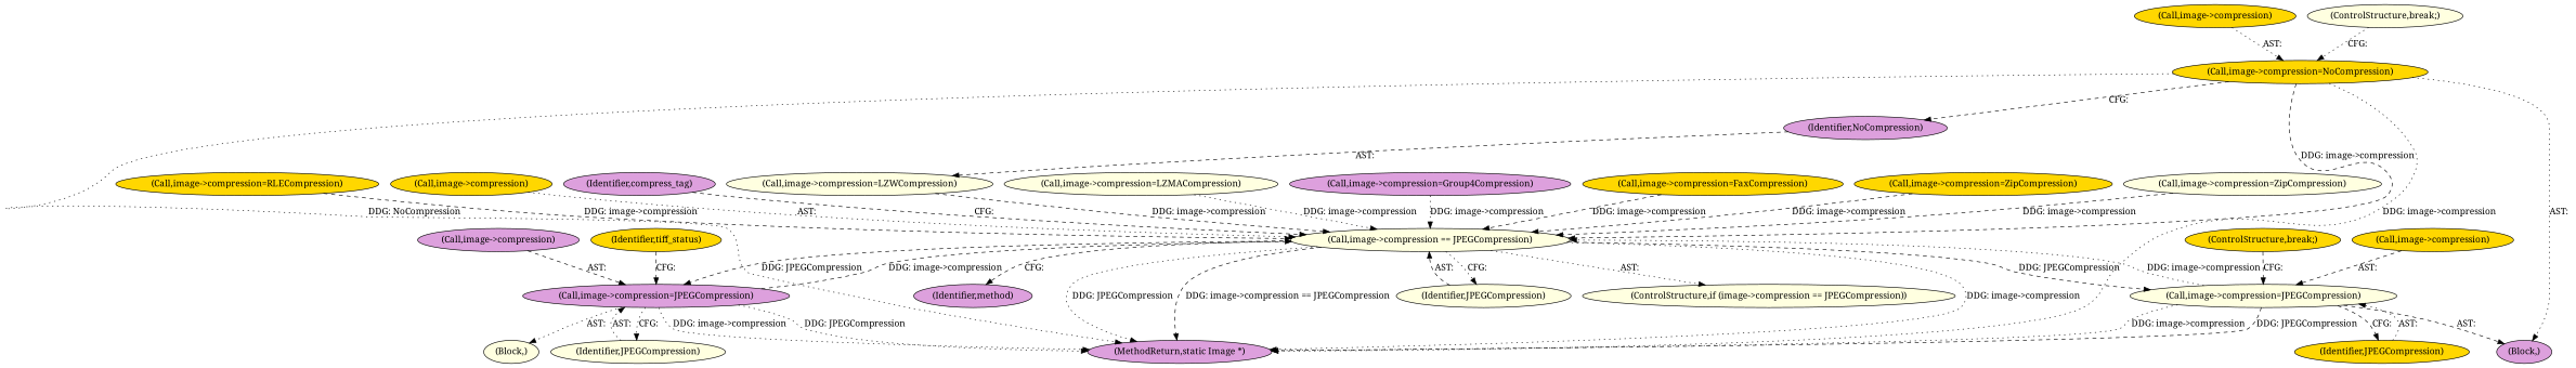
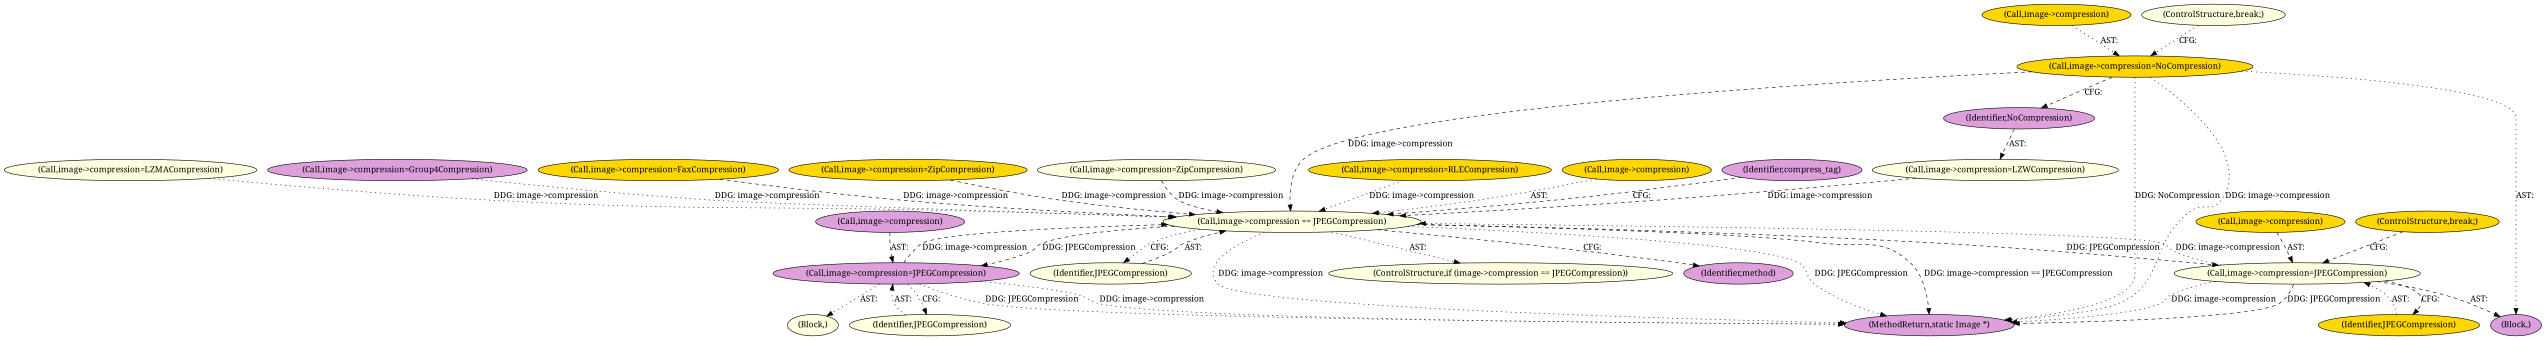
  digraph {
    fontname="Noto Serif"
    node [fillcolor=gold fontname="Noto Serif" style=filled]
    edge [fontname="Noto Serif" style=dashed]
    n1 [label="(Call,image->compression=NoCompression)"]
    n2 [fillcolor=lightyellow label="(Call,image->compression == JPEGCompression)"]
    n3 [fillcolor=plum label="(MethodReturn,static Image *)"]
    n4 [fillcolor=plum label="(Block,)"]
    n5 [fillcolor=plum label="(Identifier,NoCompression)"]
    n6 [fillcolor=plum label="(Call,image->compression=JPEGCompression)"]
    n7 [fillcolor=lightyellow label="(Call,image->compression=JPEGCompression)"]
    n8 [fillcolor=lightyellow label="(Identifier,JPEGCompression)"]
    n9 [fillcolor=lightyellow label="(ControlStructure,if (image->compression == JPEGCompression))"]
    n10 [fillcolor=plum label="(Identifier,method)"]
    n11 [fillcolor=lightyellow label="(Call,image->compression=LZWCompression)"]
    n12 [fillcolor=lightyellow label="(Identifier,JPEGCompression)"]
    n13 [fillcolor=lightyellow label="(Block,)"]
    n14 [label="(Identifier,JPEGCompression)"]
    n15 [label="(Call,image->compression)"]
    n16 [label="(Call,image->compression=RLECompression)"]
    n17 [label="(Call,image->compression)"]
    n18 [fillcolor=plum label="(Call,image->compression)"]
    n19 [fillcolor=plum label="(Identifier,compress_tag)"]
    n20 [fillcolor=lightyellow label="(Call,image->compression=LZMACompression)"]
    n21 [fillcolor=plum label="(Call,image->compression=Group4Compression)"]
-   n22 [label="(Identifier,tiff_status)"]
    n23 [label="(Call,image->compression=FaxCompression)"]
    n24 [fillcolor=lightyellow label="(ControlStructure,break;)"]
    n25 [label="(ControlStructure,break;)"]
    n26 [label="(Call,image->compression)"]
    n27 [label="(Call,image->compression=ZipCompression)"]
    n28 [fillcolor=lightyellow label="(Call,image->compression=ZipCompression)"]
    n1 -> n2 [label="DDG: image->compression"]
    n1 -> n3 [label="DDG: NoCompression" style=dotted]
    n1 -> n3 [label="DDG: image->compression" style=dotted]
    n1 -> n4 [label="AST: " style=dotted]
    n1 -> n5 [label="CFG: "]
    n2 -> n3 [label="DDG: image->compression == JPEGCompression"]
    n2 -> n3 [label="DDG: image->compression" style=dotted]
    n2 -> n3 [label="DDG: JPEGCompression" style=dotted]
    n2 -> n6 [label="DDG: JPEGCompression"]
    n2 -> n7 [label="DDG: JPEGCompression"]
    n2 -> n8 [label="CFG: " style=dotted]
    n2 -> n9 [label="AST: " style=dotted]
    n2 -> n10 [label="CFG: "]
    n5 -> n11 [label="AST: "]
    n6 -> n2 [label="DDG: image->compression"]
    n6 -> n3 [label="DDG: JPEGCompression" style=dotted]
    n6 -> n3 [label="DDG: image->compression" style=dotted]
    n6 -> n12 [label="CFG: " style=dotted]
    n6 -> n13 [label="AST: " style=dotted]
    n7 -> n2 [label="DDG: image->compression" style=dotted]
    n7 -> n3 [label="DDG: JPEGCompression"]
    n7 -> n3 [label="DDG: image->compression" style=dotted]
    n7 -> n4 [label="AST: "]
    n7 -> n14 [label="CFG: "]
    n8 -> n2 [label="AST: "]
    n11 -> n2 [label="DDG: image->compression"]
    n12 -> n6 [label="AST: " style=dotted]
    n14 -> n7 [label="AST: " style=dotted]
    n15 -> n1 [label="AST: " style=dotted]
-   n16 -> n2 [label="DDG: image->compression"]
+   n16 -> n2 [label="DDG: image->compression" style=dotted]
    n17 -> n2 [label="AST: " style=dotted]
    n18 -> n6 [label="AST: "]
    n19 -> n2 [label="CFG: "]
    n20 -> n2 [label="DDG: image->compression" style=dotted]
    n21 -> n2 [label="DDG: image->compression" style=dotted]
-   n22 -> n6 [label="CFG: "]
    n23 -> n2 [label="DDG: image->compression"]
    n24 -> n1 [label="CFG: " style=dotted]
    n25 -> n7 [label="CFG: "]
    n26 -> n7 [label="AST: "]
    n27 -> n2 [label="DDG: image->compression"]
    n28 -> n2 [label="DDG: image->compression"]
  }
